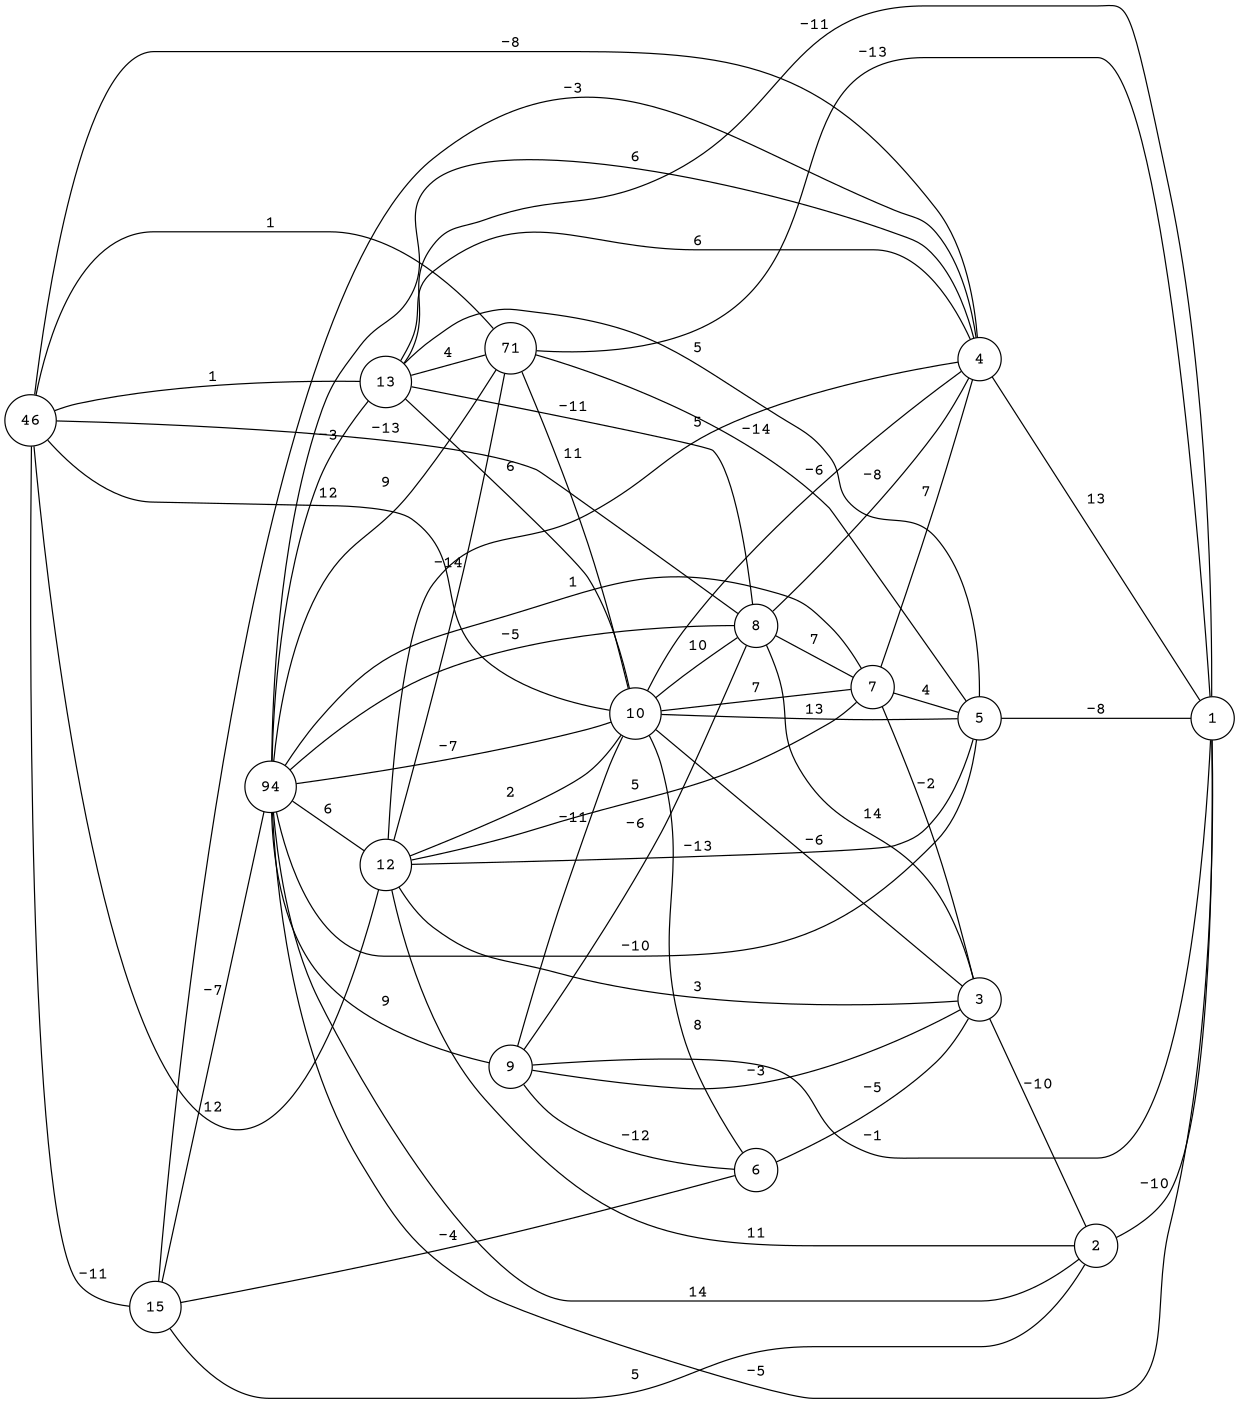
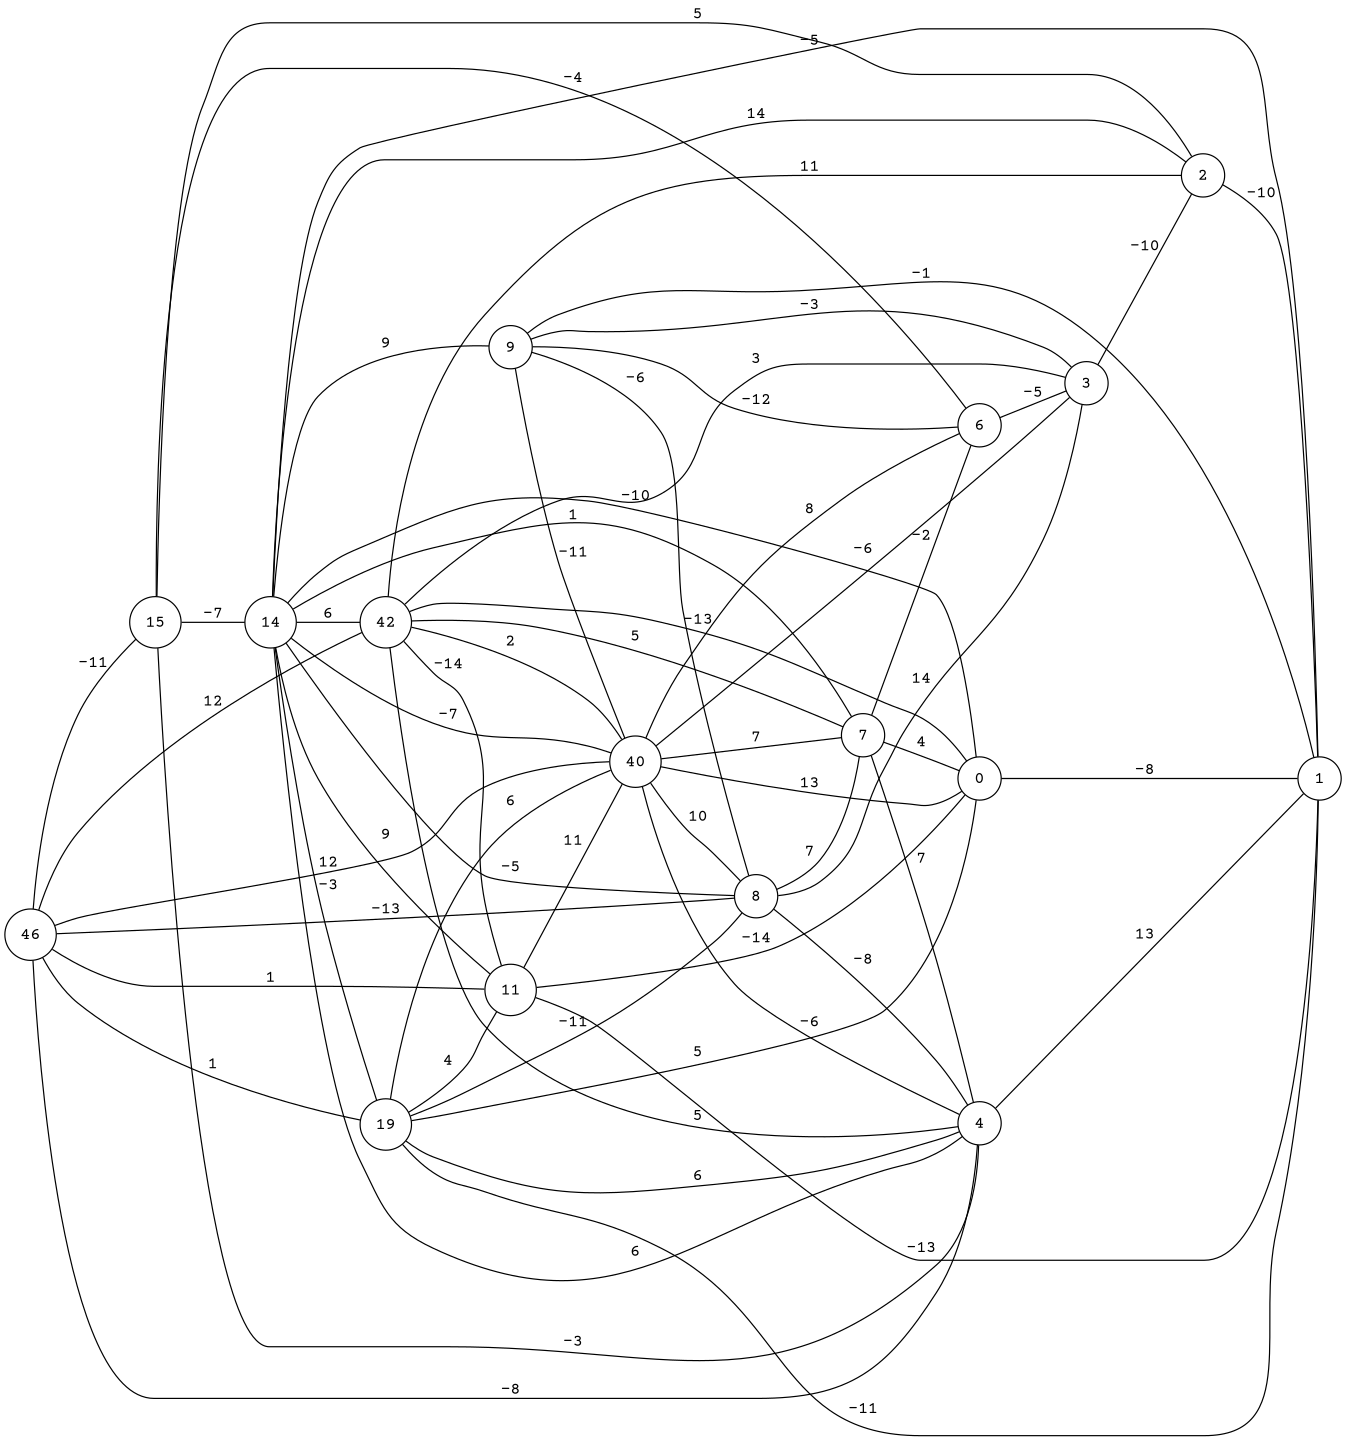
  graph {
    fontname="Courier Prime"
    rankdir=LR
    node [fontname="Courier Prime" shape=circle]
    edge [fontname="Courier Prime"]
    n1 [label=46]
    4
    8
-   10
-   11 [label=71]
-   12
-   13
+   10 [label=40]
+   11
+   12 [label=42]
+   13 [label=19]
    15
    1
    7
    3
    6
-   5
+   5 [label=0]
    2
-   14 [label=94]
+   14
    9
    n1 -- 4 [label=-8]
    n1 -- 8 [label=-13]
    n1 -- 10 [label=12]
    n1 -- 11 [label=1]
    n1 -- 12 [label=12]
    n1 -- 13 [label=1]
    n1 -- 15 [label=-11]
    4 -- 1 [label=13]
    8 -- 4 [label=-8]
    8 -- 7 [label=7]
    8 -- 3 [label=14]
    10 -- 4 [label=-6]
    10 -- 8 [label=10]
    10 -- 7 [label=7]
    10 -- 3 [label=-6]
    10 -- 6 [label=8]
    10 -- 5 [label=13]
    11 -- 10 [label=11]
    11 -- 1 [label=-13]
    11 -- 5 [label=-14]
    12 -- 4 [label=5]
    12 -- 10 [label=2]
    12 -- 11 [label=-14]
    12 -- 7 [label=5]
    12 -- 3 [label=3]
    12 -- 5 [label=-13]
    12 -- 2 [label=11]
    13 -- 4 [label=6]
    13 -- 8 [label=-11]
    13 -- 10 [label=6]
    13 -- 11 [label=4]
    13 -- 1 [label=-11]
    13 -- 5 [label=5]
    15 -- 4 [label=-3]
    15 -- 6 [label=-4]
    15 -- 2 [label=5]
    15 -- 14 [label=-7]
    7 -- 4 [label=7]
-   7 -- 3 [label=-2]
+   7 -- 6 [label=-2]
    7 -- 5 [label=4]
    3 -- 2 [label=-10]
    6 -- 3 [label=-5]
    5 -- 1 [label=-8]
    2 -- 1 [label=-10]
    14 -- 4 [label=6]
    14 -- 8 [label=-5]
    14 -- 10 [label=-7]
    14 -- 11 [label=9]
    14 -- 12 [label=6]
    14 -- 13 [label=-3]
    14 -- 1 [label=-5]
    14 -- 7 [label=1]
    14 -- 5 [label=-10]
    14 -- 2 [label=14]
    14 -- 9 [label=9]
    9 -- 8 [label=-6]
    9 -- 10 [label=-11]
    9 -- 1 [label=-1]
    9 -- 3 [label=-3]
    9 -- 6 [label=-12]
  }
